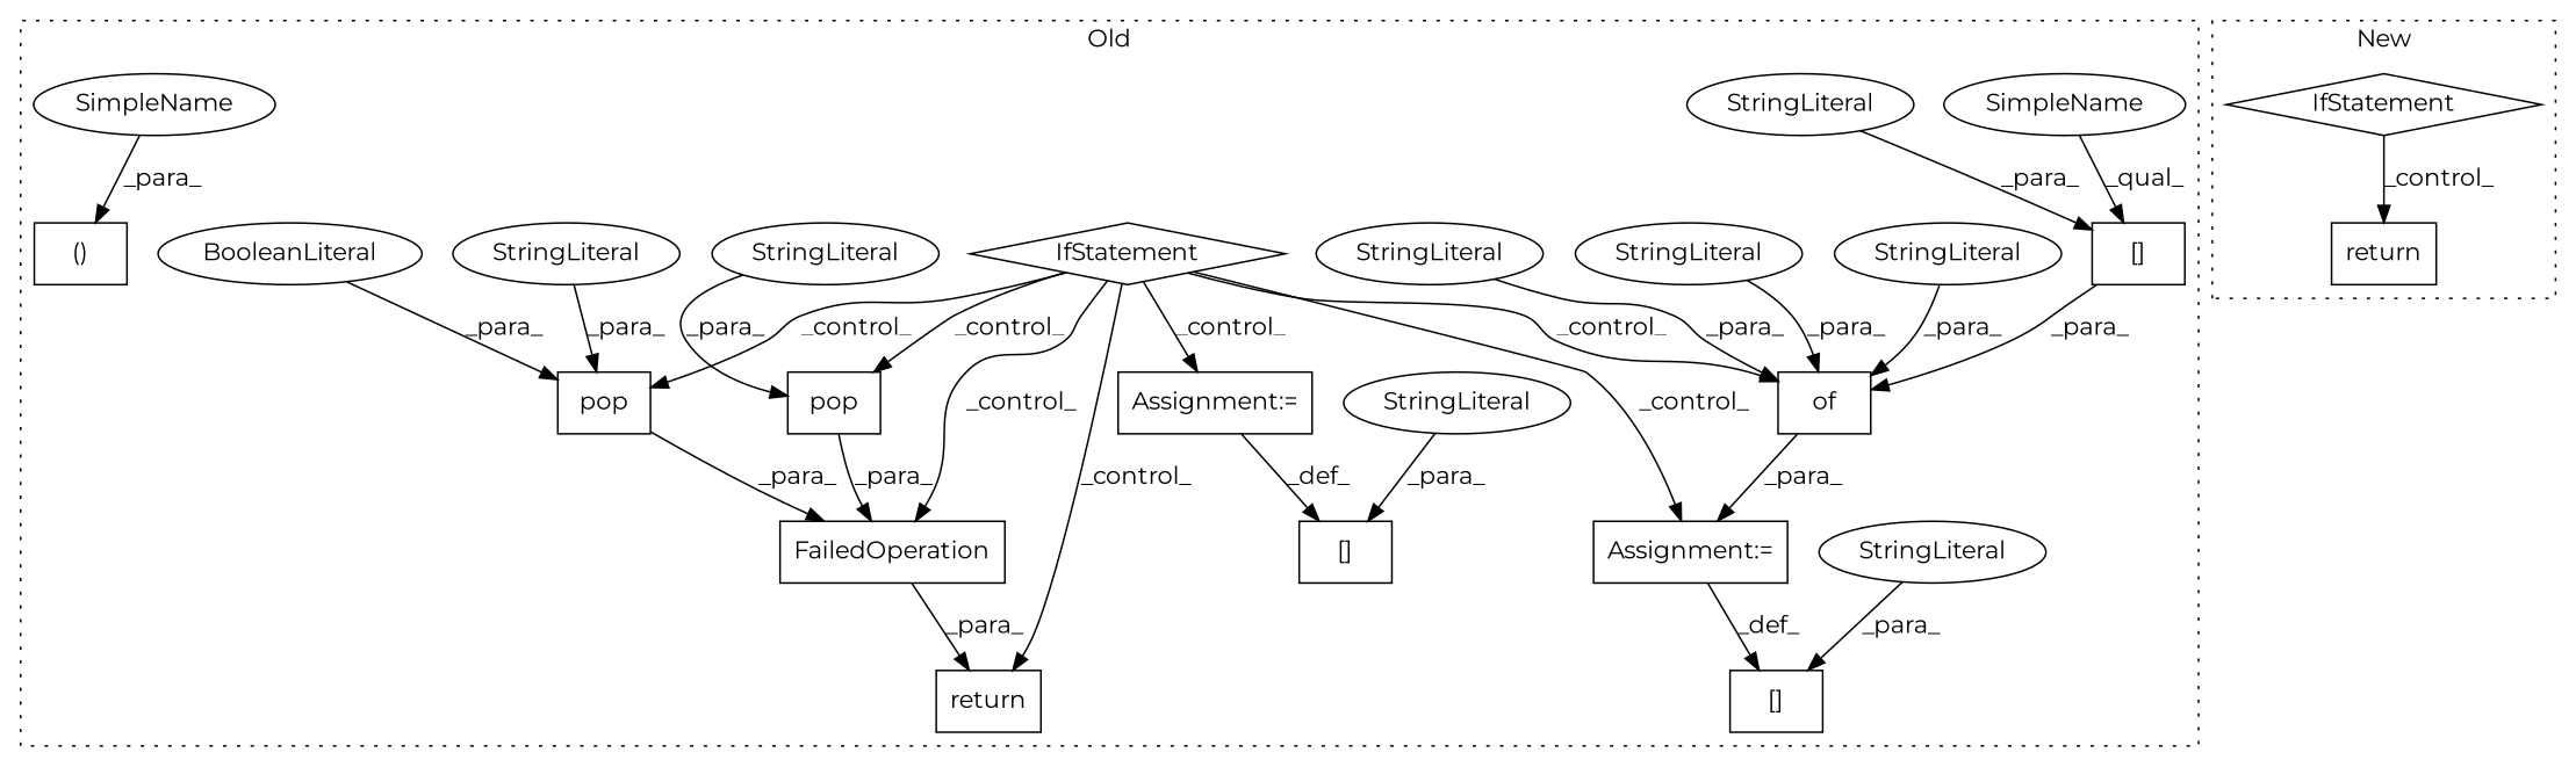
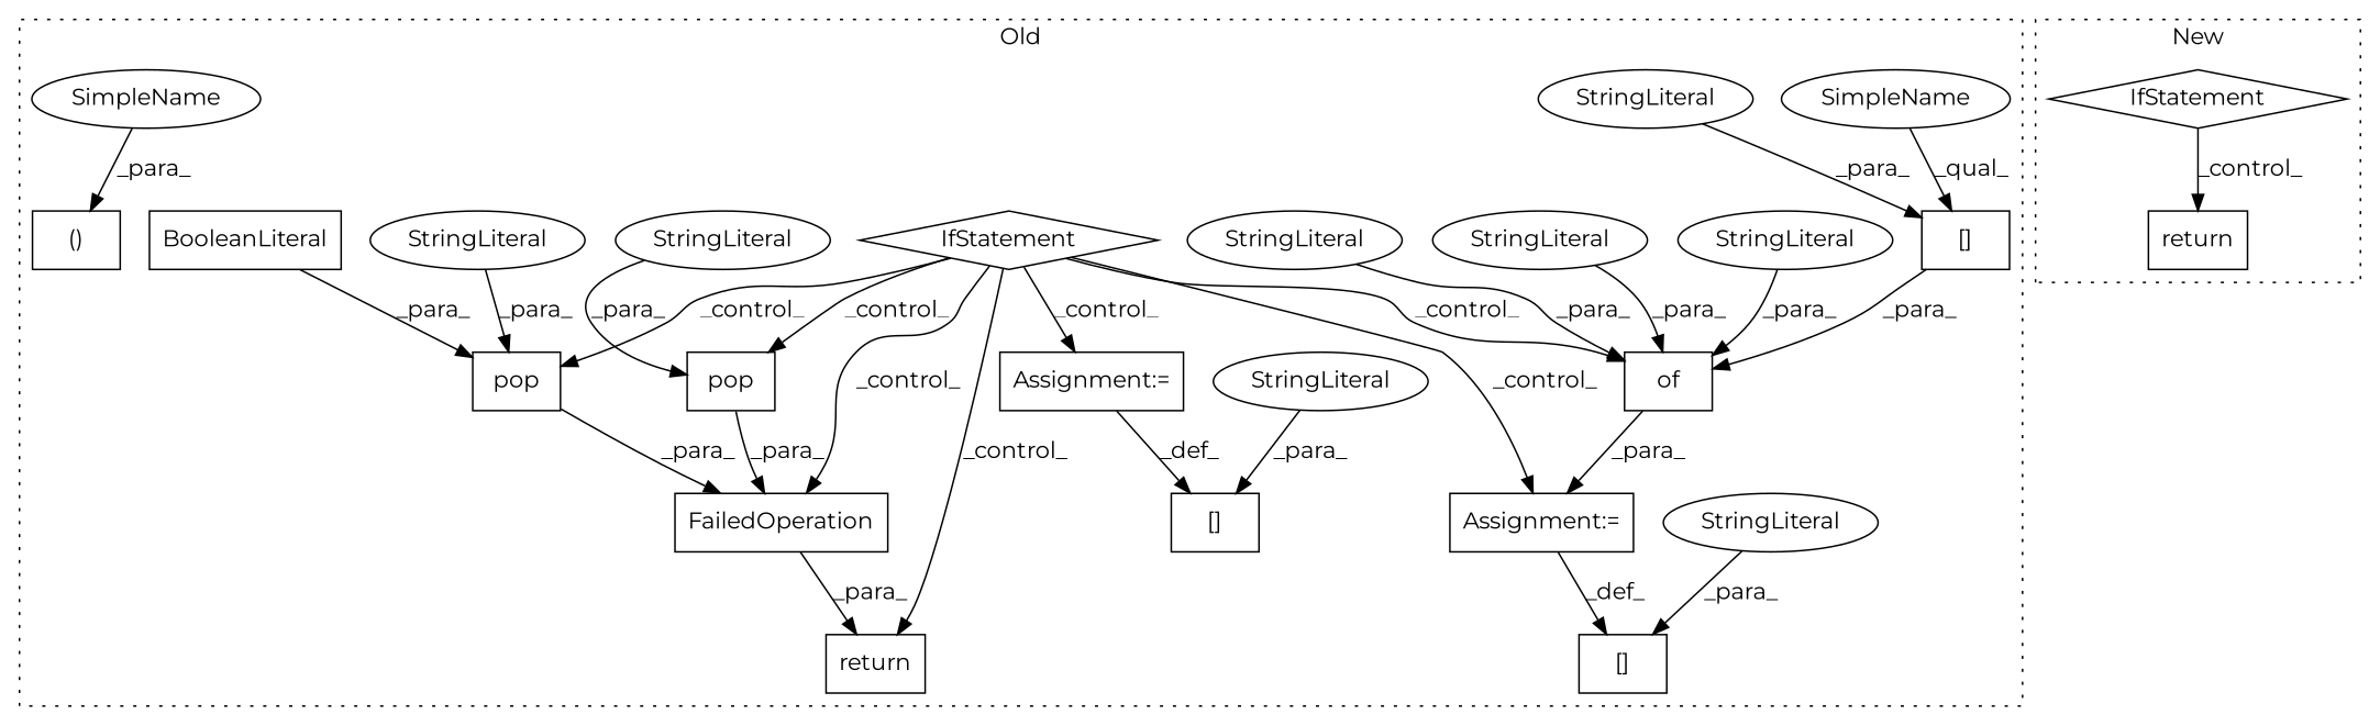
  digraph {
    fontname=Montserrat
    node [a=45 l=7 shape=box fontname=Montserrat]
    edge [fontname=Montserrat]
    n1 [a=32 l="16,1" label=FailedOperation s="2038,2123"]
    n2 [a=41 label=return s=2031]
    n3 [a=25 l="4,2" label=IfStatement s="1837,1853" shape=diamond]
    n4 [a=7 l=1 label="Assignment:=" s=1919]
    n5 [a=2 l="12,1" label="[]" s="1899,1918"]
    n6 [label=StringLiteral s=1911 shape=ellipse]
    n7 [a=7 l=1 label="Assignment:=" s=1885]
    n8 [a=2 l="12,1" label="[]" s="1863,1884"]
    n9 [l=9 label=StringLiteral s=1875 shape=ellipse]
    n10 [a=32 l="4,1" label=pop s="2066,2085"]
-   n11 [a=9 l=5 label=BooleanLiteral s=2080 shape=ellipse]
+   n11 [a=9 l=5 label=BooleanLiteral s=2080]
    n12 [l=9 label=StringLiteral s=2070 shape=ellipse]
    n13 [a=32 l="4,1" label=pop s="2099,2110"]
    n14 [label=StringLiteral s=2103 shape=ellipse]
    n15 [a=32 l="3,1" label=of s="1924,1987"]
    n16 [a=2 l="5,1" label="[]" s="1973,1986"]
    n17 [l=15 label=StringLiteral s=1957 shape=ellipse]
    n18 [l=12 label=StringLiteral s=1927 shape=ellipse]
    n19 [l=16 label=StringLiteral s=1940 shape=ellipse]
    n20 [l=8 label=StringLiteral s=1978 shape=ellipse]
    n21 [a=106 l=28 label="()" s=1751]
    n22 [a=42 l=4 label=SimpleName s=1775 shape=ellipse]
    n23 [a=42 l=4 label=SimpleName s=1973 shape=ellipse]
    n24 [a=25 l="4,2" label=IfStatement s="1703,1739" shape=diamond]
    n25 [a=41 label=return s=1749]
    subgraph cluster_1 {
      label=Old
      style=dotted
      n1
      n2
      n3
      n4
      n5
      n6
      n7
      n8
      n9
      n10
      n11
      n12
      n13
      n14
      n15
      n16
      n17
      n18
      n19
      n20
      n21
      n22
      n23
    }
    subgraph cluster_2 {
      label=New
      style=dotted
      n24
      n25
    }
    n1 -> n2 [label=_para_]
    n3 -> n1 [label=_control_]
    n3 -> n2 [label=_control_]
    n3 -> n4 [label=_control_]
    n3 -> n7 [label=_control_]
    n3 -> n10 [label=_control_]
    n3 -> n13 [label=_control_]
    n3 -> n15 [label=_control_]
    n4 -> n5 [label=_def_]
    n6 -> n5 [label=_para_]
    n7 -> n8 [label=_def_]
    n9 -> n8 [label=_para_]
    n10 -> n1 [label=_para_]
    n11 -> n10 [label=_para_]
    n12 -> n10 [label=_para_]
    n13 -> n1 [label=_para_]
    n14 -> n13 [label=_para_]
    n15 -> n4 [label=_para_]
    n16 -> n15 [label=_para_]
    n17 -> n15 [label=_para_]
    n18 -> n15 [label=_para_]
    n19 -> n15 [label=_para_]
    n20 -> n16 [label=_para_]
    n22 -> n21 [label=_para_]
    n23 -> n16 [label=_qual_]
    n24 -> n25 [label=_control_]
  }
